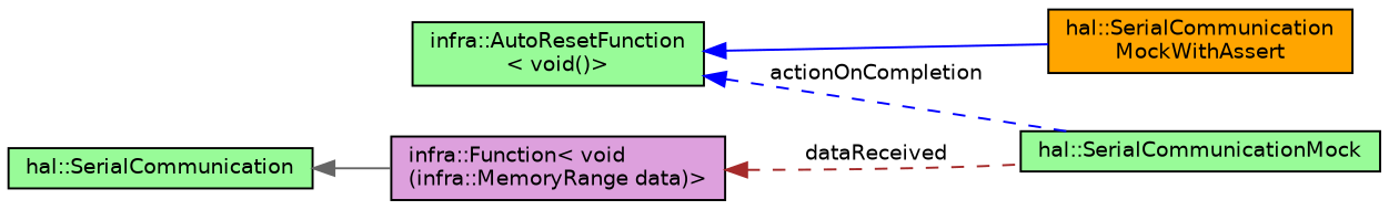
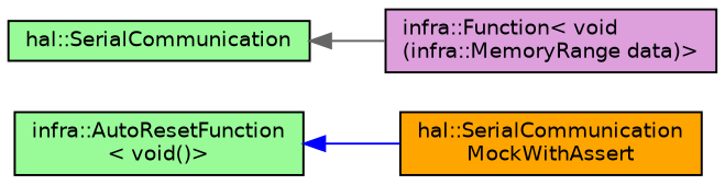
  digraph {
    rankdir=LR
    node [color=black fillcolor=palegreen fontname=Helvetica fontsize=10 shape=record style=filled]
    edge [color=blue dir=back fontname=Helvetica fontsize=10 labelfontname=Helvetica labelfontsize=10 style=solid]
    n1 [fillcolor=orange fontcolor=black height=0.2 label="hal::SerialCommunication\lMockWithAssert" width=0.4]
-   n2 [height=0.2 label="hal::SerialCommunicationMock" width=0.4]
    n3 [height=0.2 label="hal::SerialCommunication" width=0.4]
    n4 [fillcolor=plum height=0.2 label="infra::Function\< void\l(infra::MemoryRange data)\>" width=0.4]
    n5 [height=0.2 label="infra::AutoResetFunction\l\< void()\>" width=0.4]
    n3 -> n4 [color=gray40]
-   n4 -> n2 [color=brown label=" dataReceived" style=dashed]
    n5 -> n1
-   n5 -> n2 [label=" actionOnCompletion" style=dashed]
  }
